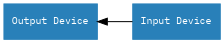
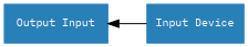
  digraph {
    rankdir=RL
    fontname="IBM Plex Mono"
    node [color="#2980b9" fontcolor="#ffffff" fontname="IBM Plex Mono" fontsize=10 shape=rect style=filled]
    n1 [label="Input Device"]
-   n2 [label="Output Device"]
+   n2 [label="Output Input"]
    n1 -> n2 [arrowhead=normal style=solid fontname="IBM Plex Mono"]
  }
